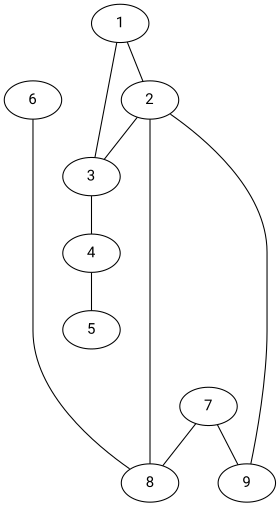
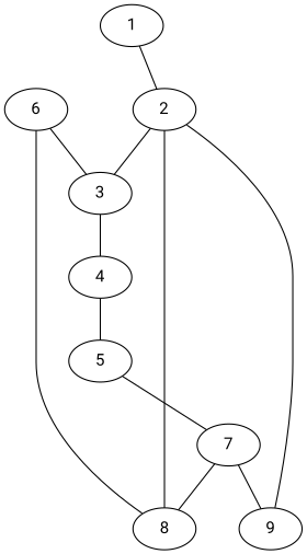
  graph {
    fontname="Roboto Mono"
    node [fontname="Roboto Mono"]
    edge [fontname="Roboto Mono"]
    1
    2
    3
    9
    8
    4
    5
    7
    6
    1 -- 2
-   1 -- 3
+   6 -- 3
    2 -- 3
    2 -- 9
    2 -- 8
    3 -- 4
    4 -- 5
+   5 -- 7
    7 -- 9
    7 -- 8
    6 -- 8
  }
